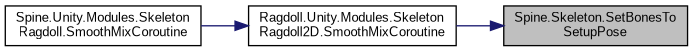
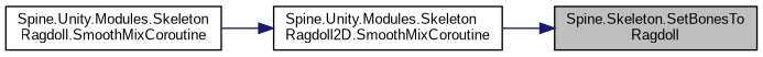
  digraph {
    fontname="Liberation Sans"
    rankdir=RL
    node [color=black fillcolor=white fontname="Liberation Sans" fontsize=10 shape=record style=filled]
    edge [color=midnightblue dir=back fontname="Liberation Sans" fontsize=10 labelfontname=Helvetica labelfontsize=10 style=solid]
-   n1 [fillcolor=grey75 fontcolor=black height=0.2 label="Spine.Skeleton.SetBonesTo\lSetupPose" width=0.4]
-   n2 [height=0.2 label="Ragdoll.Unity.Modules.Skeleton\lRagdoll2D.SmoothMixCoroutine" width=0.4]
+   n1 [fillcolor=grey75 fontcolor=black height=0.2 label="Spine.Skeleton.SetBonesTo\lRagdoll" width=0.4]
+   n2 [height=0.2 label="Spine.Unity.Modules.Skeleton\lRagdoll2D.SmoothMixCoroutine" width=0.4]
    n3 [height=0.2 label="Spine.Unity.Modules.Skeleton\lRagdoll.SmoothMixCoroutine" width=0.4]
    n1 -> n2
    n2 -> n3
  }
